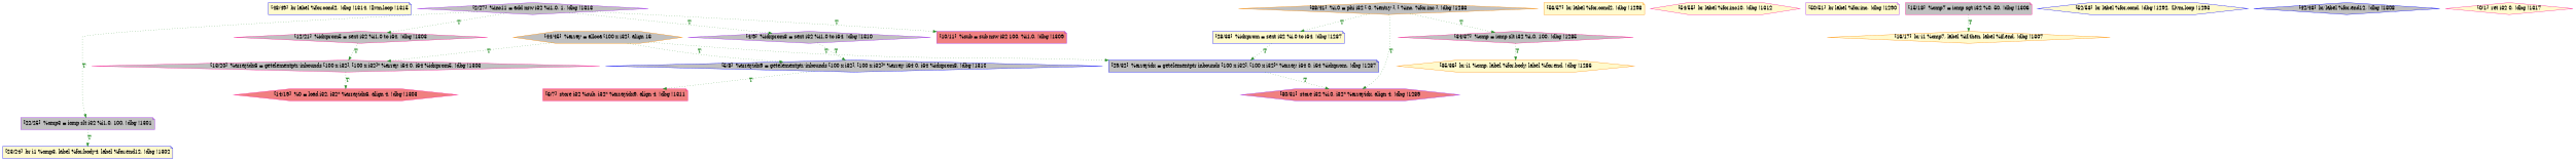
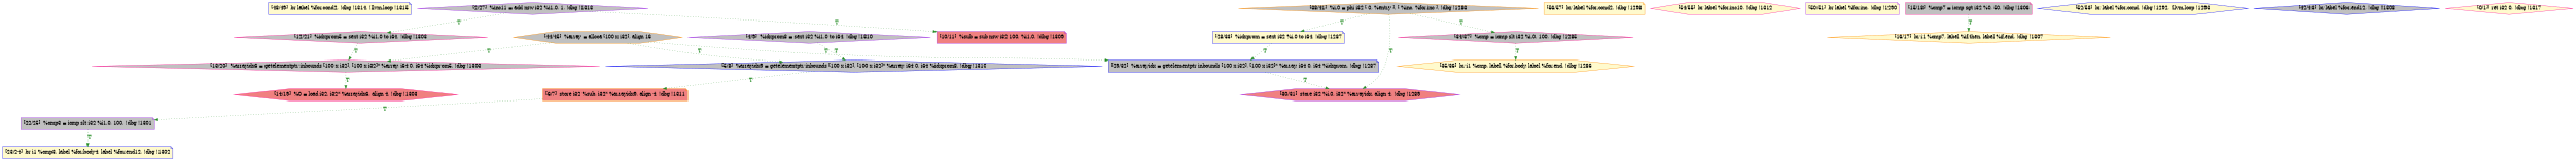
  digraph {
    node [color=blue fillcolor=grey shape=note style=filled]
    edge [color=forestgreen fontcolor=forestgreen style=dotted]
    n1 [fillcolor=lemonchiffon label="[48/49]  br label %for.cond2, !dbg !1314, !llvm.loop !1315"]
    n2 [color=deeppink label="[12/21]  %idxprom5 = sext i32 %i1.0 to i64, !dbg !1303" shape=diamond]
    n3 [color=deeppink label="[13/20]  %arrayidx6 = getelementptr inbounds [100 x i32], [100 x i32]* %array, i64 0, i64 %idxprom5, !dbg !1303" shape=diamond]
    n4 [color=deeppink fillcolor=lightcoral label="[14/19]  %0 = load i32, i32* %arrayidx6, align 4, !dbg !1303" shape=hexagon]
    n5 [color=purple fillcolor=lightcoral label="[30/31]  store i32 %i.0, i32* %arrayidx, align 4, !dbg !1289" shape=hexagon]
-   n6 [color=deeppink fillcolor=lightcoral label="[6/7]  store i32 %sub, i32* %arrayidx9, align 4, !dbg !1311"]
+   n6 [color=darkorange fillcolor=lightcoral label="[6/7]  store i32 %sub, i32* %arrayidx9, align 4, !dbg !1311"]
    n7 [label="[5/8]  %arrayidx9 = getelementptr inbounds [100 x i32], [100 x i32]* %array, i64 0, i64 %idxprom8, !dbg !1310" shape=diamond]
    n8 [color=darkorange fillcolor=lemonchiffon label="[56/57]  br label %for.cond2, !dbg !1298"]
    n9 [color=purple label="[2/27]  %inc11 = add nsw i32 %i1.0, 1, !dbg !1313" shape=diamond]
    n10 [color=purple label="[22/25]  %cmp3 = icmp slt i32 %i1.0, 100, !dbg !1301"]
    n11 [color=purple label="[4/9]  %idxprom8 = sext i32 %i1.0 to i64, !dbg !1310" shape=diamond]
    n12 [color=purple fillcolor=lightcoral label="[10/11]  %sub = sub nsw i32 100, %i1.0, !dbg !1309"]
    n13 [fillcolor=lemonchiffon label="[23/24]  br i1 %cmp3, label %for.body4, label %for.end12, !dbg !1302"]
    n14 [color=deeppink fillcolor=lemonchiffon label="[54/55]  br label %for.inc10, !dbg !1312" shape=hexagon]
    n15 [color=purple fillcolor=lemonchiffon label="[50/51]  br label %for.inc, !dbg !1290"]
    n16 [color=darkorange fillcolor=lemonchiffon label="[35/36]  br i1 %cmp, label %for.body, label %for.end, !dbg !1286" shape=hexagon]
    n17 [color=deeppink label="[34/37]  %cmp = icmp slt i32 %i.0, 100, !dbg !1285" shape=diamond]
    n18 [fillcolor=lemonchiffon label="[28/33]  %idxprom = sext i32 %i.0 to i64, !dbg !1287"]
    n19 [label="[29/32]  %arrayidx = getelementptr inbounds [100 x i32], [100 x i32]* %array, i64 0, i64 %idxprom, !dbg !1287"]
    n20 [color=deeppink label="[15/18]  %cmp7 = icmp sgt i32 %0, 50, !dbg !1306"]
    n21 [color=darkorange fillcolor=lemonchiffon label="[16/17]  br i1 %cmp7, label %if.then, label %if.end, !dbg !1307" shape=diamond]
    n22 [color=darkorange label="[38/41]  %i.0 = phi i32 [ 0, %entry ], [ %inc, %for.inc ], !dbg !1283" shape=diamond]
    n23 [fillcolor=lemonchiffon label="[52/53]  br label %for.cond, !dbg !1292, !llvm.loop !1293" shape=hexagon]
    n24 [label="[42/43]  br label %for.end12, !dbg !1308" shape=diamond]
    n25 [color=darkorange label="[44/45]  %array = alloca [100 x i32], align 16" shape=hexagon]
    n26 [color=deeppink fillcolor=lemonchiffon label="[0/1]  ret i32 0, !dbg !1317" shape=diamond]
    n2 -> n3 [label=T]
    n3 -> n4 [label=T]
    n7 -> n6 [label=T]
    n9 -> n2 [label=T]
-   n9 -> n10 [label=T]
-   n9 -> n11 [label=T]
+   n6 -> n10 [label=T]
    n9 -> n12 [label=T]
    n10 -> n13 [label=T]
    n11 -> n7 [label=T]
    n17 -> n16 [label=T]
    n18 -> n19 [label=T]
    n19 -> n5 [label=T]
    n20 -> n21 [label=T]
    n22 -> n5 [label=T]
    n22 -> n17 [label=T]
    n22 -> n18 [label=T]
    n25 -> n3 [label=T]
    n25 -> n7 [label=T]
    n25 -> n19 [label=T]
  }
